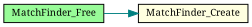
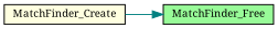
  digraph {
    rankdir=LR
    fontname="Noto Serif"
    node [color=black fontname="Noto Serif" fontsize=10 shape=record style=filled]
    n1 [fillcolor=lightyellow fontcolor=black height=0.2 label=MatchFinder_Create width=0.4]
    n2 [fillcolor=palegreen height=0.2 label=MatchFinder_Free width=0.4]
-   n2 -> n1 [color=teal fontname="Noto Serif" fontsize=10 labelfontname=Helvetica labelfontsize=10 style=solid]
+   n1 -> n2 [color=teal fontname="Noto Serif" fontsize=10 labelfontname=Helvetica labelfontsize=10 style=solid]
  }
